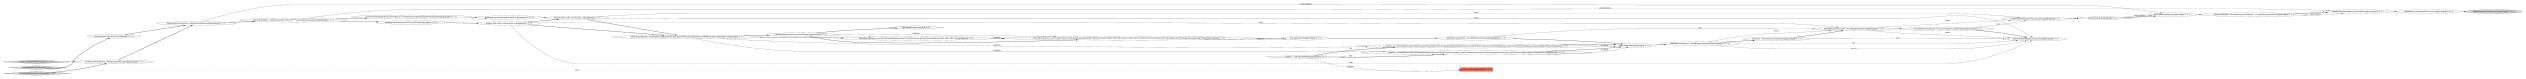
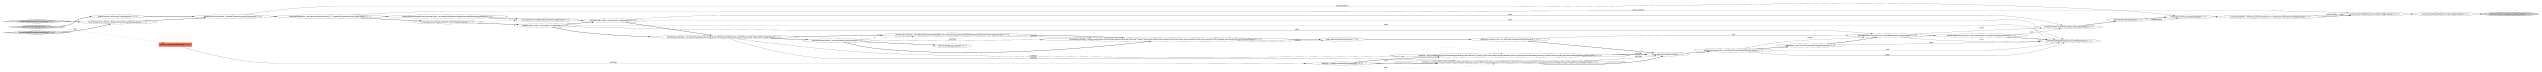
  digraph {
    fontname=Merriweather
    rankdir=LR
    node [fillcolor=white fontname=Merriweather shape=ellipse style=filled]
    edge [fontname=Merriweather style=bold]
    n1 [label="ArrayList<Node> nodes = new ArrayList<>()@@@8@@@['1', '1', '0']"]
    n2 [label="cmdDistrib.distribAdd(cmd,nodes,params)@@@36@@@['1', '1', '1']"]
    n3 [label="ArrayList<Node> nodes = new ArrayList<>()@@@9@@@['1', '0', '1']"]
    n4 [label="ZkNodeProps nodeProps = new ZkNodeProps(ZkStateReader.BASE_URL_PROP,solrclient.getBaseURL(),ZkStateReader.CORE_NAME_PROP,\"\")@@@10@@@['1', '1', '1']"]
    n5 [label="ModifiableSolrParams params = new ModifiableSolrParams()@@@34@@@['1', '1', '1']"]
    n6 [label="cmdDistrib.distribCommit(ccmd,nodes,params)@@@38@@@['1', '1', '1']"]
    n7 [label="retryNode = new StdNode(new ZkCoreNodeProps(nodeProps),\"collection1\",\"shard1\",5){@Override public boolean checkRetry(Error err){retries.incrementAndGet()return super.edu.fdu.CPPDG.tinypdg.pe.ExpressionInfo@f5da10err}}@@@23@@@['0', '0', '1']"]
    n8 [label="final AtomicInteger retries = new AtomicInteger()@@@11@@@['1', '0', '1']"]
    n9 [label="ZkNodeProps nodeProps = new ZkNodeProps(ZkStateReader.BASE_URL_PROP,solrclient.getBaseURL(),ZkStateReader.CORE_NAME_PROP,\"\")@@@10@@@['0', '1', '0']"]
    n10 [label="retryNode = new ForwardNode(new ZkCoreNodeProps(nodeProps),null,\"collection1\",\"shard1\",5){@Override public boolean checkRetry(Error err){retries.incrementAndGet()return super.edu.fdu.CPPDG.tinypdg.pe.ExpressionInfo@f5d9f6err}}@@@14@@@['0', '0', '1']"]
    n11 [label="CommitUpdateCommand ccmd = new CommitUpdateCommand(null,false)@@@35@@@['1', '1', '1']"]
-   n12 [label="cmdDistrib.finish()@@@39@@@['1', '1', '1']" shape=diamond]
+   n12 [label="cmdDistrib.finish()@@@39@@@['1', '1', '1']"]
    n13 [label="cmd.solrDoc = sdoc(\"id\",id.incrementAndGet())@@@33@@@['1', '1', '1']"]
    n14 [label="streamingClients.setExp(Exp.SOCKET_EXCEPTION)@@@7@@@['1', '1', '0']"]
    n15 [label="streamingClients.setExp(Exp.BAD_REQUEST)@@@8@@@['0', '0', '1']"]
-   n16 [label="Node retryNode@@@12@@@['0', '0', '1']" shape=diamond]
+   n16 [label="Node retryNode@@@12@@@['0', '0', '1']"]
    n17 [label="nodeType == NodeType.FORWARD@@@13@@@['0', '0', '1']" shape=diamond]
    n18 [label="nodes.add(retryNode)@@@31@@@['1', '1', '1']"]
    n19 [label="AddUpdateCommand cmd = new AddUpdateCommand(null)@@@32@@@['1', '1', '1']"]
    n20 [label="ForwardNode retryNode = new ForwardNode(new ZkCoreNodeProps(nodeProps),null,\"collection1\",\"shard1\",5){@Override public boolean checkRetry(Error err){retries.incrementAndGet()return super.edu.fdu.CPPDG.tinypdg.pe.ExpressionInfo@f5d921err}}@@@11@@@['1', '1', '0']"]
    n21 [label="nodes.add(retryNode)@@@18@@@['1', '1', '0']"]
    n22 [label="AddUpdateCommand cmd = new AddUpdateCommand(null)@@@19@@@['1', '1', '0']"]
    n23 [fillcolor=lightgray label="testForwardNodeWontRetrySocketError['0', '1', '0']" shape=diamond]
    n24 [label="final HttpSolrClient solrclient = (HttpSolrClient)clients.get(0)@@@3@@@['1', '1', '0']"]
    n25 [label="final HttpSolrClient solrclient = (HttpSolrClient)clients.get(0)@@@4@@@['1', '1', '1']"]
    n26 [label="long numFoundBefore = solrclient.query(new SolrQuery(\"*:*\")).getResults().getNumFound()@@@5@@@['1', '1', '1']"]
    n27 [label="final MockStreamingSolrClients streamingClients = new MockStreamingSolrClients(updateShardHandler)@@@6@@@['0', '0', '1']"]
    n28 [label="assertEquals(numFoundBefore,numFoundAfter)@@@42@@@['0', '0', '1']"]
    n29 [label="assertEquals(1,cmdDistrib.getErrors().size())@@@43@@@['0', '0', '1']"]
    n30 [label="ignoreException(\"Bad Request\")@@@3@@@['0', '0', '1']"]
    n31 [label="assertEquals(1,retries.get())@@@40@@@['1', '1', '1']"]
    n32 [label="long numFoundAfter = solrclient.query(new SolrQuery(\"*:*\")).getResults().getNumFound()@@@41@@@['1', '1', '1']"]
    n33 [fillcolor=lightgray label="unIgnoreException(\"Bad Request\")@@@44@@@['0', '0', '1']"]
    n34 [fillcolor=lightgray label="testNodeWontRetryBadRequest['0', '0', '1']" shape=diamond]
    n35 [fillcolor=tomato label="NodeType nodeType@@@2@@@['0', '0', '1']" shape=box]
    n36 [fillcolor=lightgray label="testForwardNodeWontRetrySocketError['1', '0', '0']" shape=diamond]
    n1 -> n2 [label=nodes style=solid]
    n1 -> n3
    n1 -> n4
    n1 -> n5 [label=nodes style=solid]
    n3 -> n2 [label=nodes style=solid]
    n3 -> n4
    n3 -> n6 [label=nodes style=solid]
    n4 -> n7 [label=nodeProps style=solid]
    n4 -> n8
    n4 -> n9
    n4 -> n10 [label=nodeProps style=solid]
    n5 -> n2 [label=params style=solid]
    n5 -> n6 [label=params style=solid]
    n5 -> n11
    n6 -> n12
    n7 -> n18
    n7 -> n18 [label=retryNode style=solid]
    n8 -> n9 [label=0 style=dashed]
    n8 -> n16
    n8 -> n20
    n8 -> n20 [label=nodeProps style=solid]
    n9 -> n20 [label=nodeProps style=solid]
    n9 -> n20
    n10 -> n18
    n10 -> n18 [label=retryNode style=solid]
    n11 -> n2
    n11 -> n6 [label=ccmd style=solid]
    n12 -> n31
    n12 -> n31 [label=numFoundAfter style=solid]
    n13 -> n2 [label=ccmd style=solid]
    n13 -> n5
    n14 -> n1
    n14 -> n15 [label=0 style=dashed]
    n15 -> n3
    n17 -> n7 [label=false style=dotted]
    n17 -> n7
    n17 -> n10
    n17 -> n10 [label=true style=dotted]
    n18 -> n19
    n19 -> n2 [label=params style=solid]
    n19 -> n2 [label=cmd style=solid]
    n19 -> n5 [label=params style=solid]
    n19 -> n13
    n20 -> n21 [label=retryNode style=solid]
    n20 -> n21
    n21 -> n22
    n22 -> n5 [label=cmd style=solid]
    n22 -> n18
    n23 -> n24
    n24 -> n25
    n25 -> n26
    n25 -> n31 [label=numFoundBefore style=solid]
    n26 -> n14
    n26 -> n27
    n26 -> n28 [label=numFoundBefore style=solid]
    n27 -> n15
    n28 -> n29
    n29 -> n33
    n30 -> n25
    n31 -> n32
    n32 -> n28
    n32 -> n28 [label=numFoundAfter style=solid]
    n34 -> n30
    n34 -> n35 [label=ccmd style=dotted]
-   n17 -> n35 [label=nodeType style=solid]
+   n35 -> n17 [label=nodeType style=solid]
    n36 -> n24
  }
